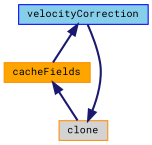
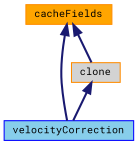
  digraph {
    fontname="Roboto Mono"
    rankdir=TB
    node [color=darkorange fontname="Roboto Mono" fontsize=10 shape=record style=filled]
    edge [color=midnightblue dir=back fontname="Roboto Mono" fontsize=10 labelfontname=FreeSans labelfontsize=10 style=bold]
    n1 [color=blue fillcolor=skyblue fontcolor=black height=0.2 label=velocityCorrection width=0.4]
    n2 [fillcolor=orange height=0.2 label=cacheFields width=0.4]
    n3 [fillcolor=lightgrey height=0.2 label=clone width=0.4]
-   n1 -> n2
+   n2 -> n1
    n2 -> n3
    n3 -> n1
  }
